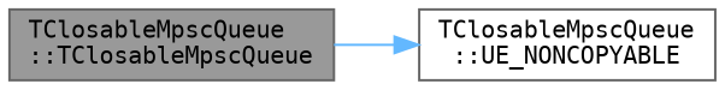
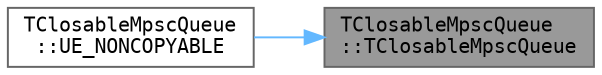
  digraph {
    rankdir=RL
    fontname="DejaVu Sans Mono"
    node [fontname="DejaVu Sans Mono" fontsize=10 shape=box style=filled]
    n1 [color=gray40 fillcolor=grey60 fontcolor=black height=0.2 label="TClosableMpscQueue\l::TClosableMpscQueue" width=0.4]
    n2 [color=grey40 fillcolor=white height=0.2 label="TClosableMpscQueue\l::UE_NONCOPYABLE" width=0.4]
-   n2 -> n1 [color=steelblue1 dir=back fontname="DejaVu Sans Mono" fontsize=10 labelfontname=Helvetica labelfontsize=10 style=solid]
+   n1 -> n2 [color=steelblue1 dir=back fontname="DejaVu Sans Mono" fontsize=10 labelfontname=Helvetica labelfontsize=10 style=solid]
  }
